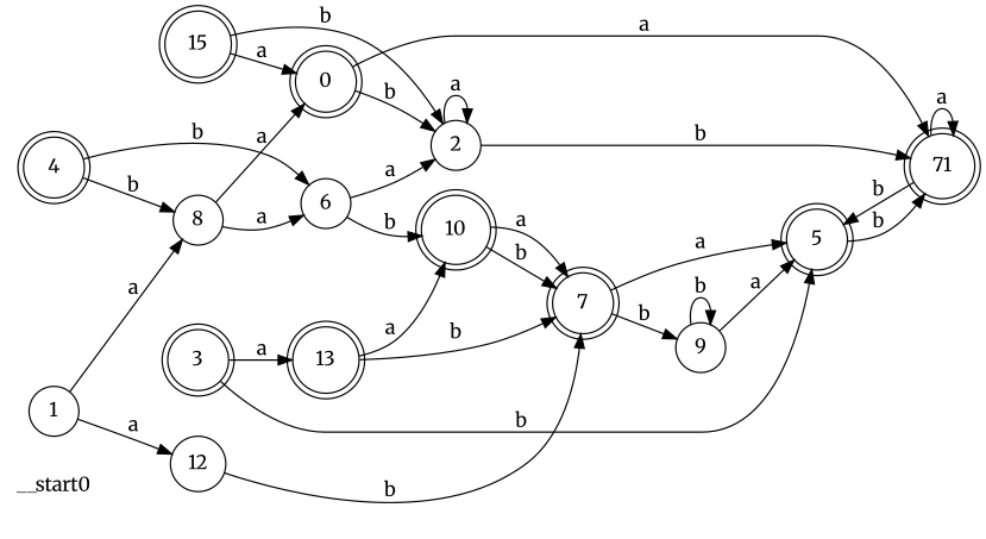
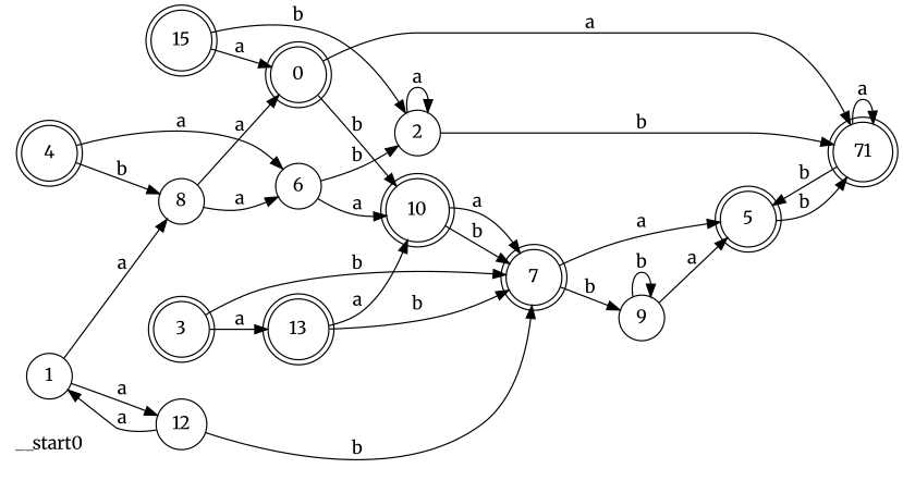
  digraph {
    fontname=Merriweather
    rankdir=LR
    node [fontname=Merriweather shape=doublecircle color=black fillcolor=white style="rounded,filled"]
    edge [fontname=Merriweather]
    __start0 [shape=none color="" fillcolor="" style=""]
    n2 [label=0]
    n3 [label=10]
    n4 [label=71]
    n5 [label=7]
    n6 [label=5]
    n7 [label=1 shape=circle style=filled]
    n8 [label=8 shape=circle style=filled]
    n9 [label=12 shape=circle style=filled]
    n10 [label=6 shape=circle style=filled]
    n11 [label=2 shape=circle style=filled]
    n12 [label=3]
    n13 [label=13]
    n14 [label=9 shape=circle style=filled]
    n15 [label=4]
    n16 [label=15]
-   n2 -> n11 [label=b]
+   n2 -> n3 [label=b]
    n2 -> n4 [label=a]
    n3 -> n5 [label=a]
    n3 -> n5 [label=b]
    n4 -> n4 [label=a]
    n4 -> n6 [label=b]
    n5 -> n6 [label=a]
    n5 -> n14 [label=b]
    n6 -> n4 [label=b]
    n7 -> n8 [label=a]
    n7 -> n9 [label=a]
    n8 -> n2 [label=a]
    n8 -> n10 [label=a]
    n9 -> n5 [label=b]
-   n10 -> n3 [label=b]
-   n10 -> n11 [label=a]
+   n9 -> n7 [label=a]
+   n10 -> n3 [label=a]
+   n10 -> n11 [label=b]
    n11 -> n4 [label=b]
    n11 -> n11 [label=a]
-   n12 -> n6 [label=b]
+   n12 -> n5 [label=b]
    n12 -> n13 [label=a]
    n13 -> n3 [label=a]
    n13 -> n5 [label=b]
    n14 -> n6 [label=a]
    n14 -> n14 [label=b]
    n15 -> n8 [label=b]
-   n15 -> n10 [label=b]
+   n15 -> n10 [label=a]
    n16 -> n2 [label=a]
    n16 -> n11 [label=b]
  }
